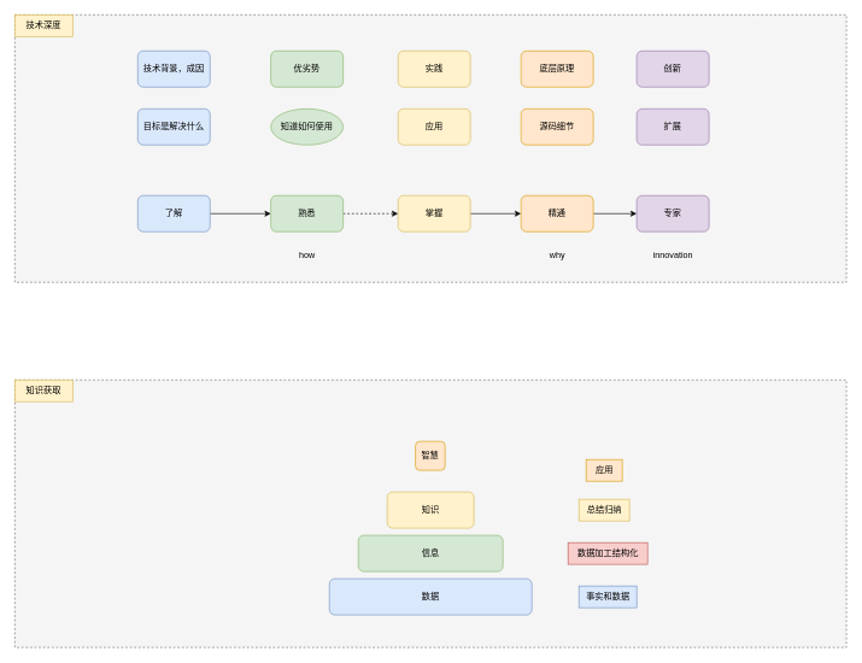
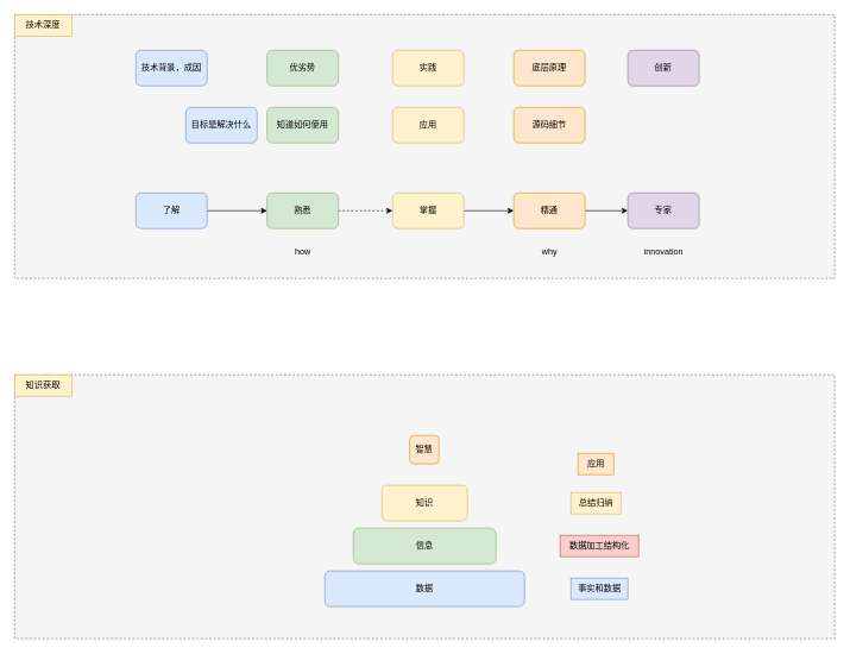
  <mxCell id="0" />
  <mxCell id="1" parent="0" />
  <mxCell id="2" value="" style="group" vertex="1" connectable="0" parent="1"><mxGeometry x="20" y="525" width="1150" height="370" as="geometry" /></mxCell>
  <mxCell id="3" value="" style="rounded=0;whiteSpace=wrap;html=1;fillColor=#f5f5f5;strokeColor=#666666;fontColor=#333333;dashed=1;" vertex="1" parent="2"><mxGeometry width="1150" height="370" as="geometry" /></mxCell>
  <mxCell id="4" value="知识获取" style="rounded=0;whiteSpace=wrap;html=1;fillColor=#fff2cc;strokeColor=#d6b656;" vertex="1" parent="2"><mxGeometry width="80" height="30" as="geometry" /></mxCell>
  <mxCell id="5" value="" style="group" vertex="1" connectable="0" parent="1"><mxGeometry x="20" y="20" width="1150" height="370" as="geometry" /></mxCell>
  <mxCell id="6" value="" style="rounded=0;whiteSpace=wrap;html=1;fillColor=#f5f5f5;strokeColor=#666666;fontColor=#333333;dashed=1;" vertex="1" parent="5"><mxGeometry width="1150" height="370" as="geometry" /></mxCell>
  <mxCell id="7" value="技术深度" style="rounded=0;whiteSpace=wrap;html=1;fillColor=#fff2cc;strokeColor=#d6b656;" vertex="1" parent="5"><mxGeometry width="80" height="30" as="geometry" /></mxCell>
  <mxCell id="8" value="" style="edgeStyle=orthogonalEdgeStyle;rounded=0;orthogonalLoop=1;jettySize=auto;html=1;" edge="1" parent="1" source="9" target="11"><mxGeometry relative="1" as="geometry" /></mxCell>
  <mxCell id="9" value="了解" style="rounded=1;whiteSpace=wrap;html=1;fillColor=#dae8fc;strokeColor=#6c8ebf;" vertex="1" parent="1"><mxGeometry x="190" y="270" width="100" height="50" as="geometry" /></mxCell>
  <mxCell id="10" value="" style="edgeStyle=orthogonalEdgeStyle;rounded=0;orthogonalLoop=1;jettySize=auto;html=1;dashed=1;" edge="1" parent="1" source="11" target="13"><mxGeometry relative="1" as="geometry" /></mxCell>
  <mxCell id="11" value="熟悉" style="rounded=1;whiteSpace=wrap;html=1;fillColor=#d5e8d4;strokeColor=#82b366;" vertex="1" parent="1"><mxGeometry x="374" y="270" width="100" height="50" as="geometry" /></mxCell>
  <mxCell id="12" value="" style="edgeStyle=orthogonalEdgeStyle;rounded=0;orthogonalLoop=1;jettySize=auto;html=1;" edge="1" parent="1" source="13" target="15"><mxGeometry relative="1" as="geometry" /></mxCell>
  <mxCell id="13" value="掌握" style="rounded=1;whiteSpace=wrap;html=1;fillColor=#fff2cc;strokeColor=#d6b656;" vertex="1" parent="1"><mxGeometry x="550" y="270" width="100" height="50" as="geometry" /></mxCell>
  <mxCell id="14" value="" style="edgeStyle=orthogonalEdgeStyle;rounded=0;orthogonalLoop=1;jettySize=auto;html=1;" edge="1" parent="1" source="15" target="16"><mxGeometry relative="1" as="geometry" /></mxCell>
  <mxCell id="15" value="精通" style="rounded=1;whiteSpace=wrap;html=1;fillColor=#ffe6cc;strokeColor=#d79b00;" vertex="1" parent="1"><mxGeometry x="720" y="270" width="100" height="50" as="geometry" /></mxCell>
  <mxCell id="16" value="专家" style="rounded=1;whiteSpace=wrap;html=1;fillColor=#e1d5e7;strokeColor=#9673a6;" vertex="1" parent="1"><mxGeometry x="880" y="270" width="100" height="50" as="geometry" /></mxCell>
  <mxCell id="17" value="技术背景，成因" style="rounded=1;whiteSpace=wrap;html=1;fillColor=#dae8fc;strokeColor=#6c8ebf;" vertex="1" parent="1"><mxGeometry x="190" y="70" width="100" height="50" as="geometry" /></mxCell>
- <mxCell id="18" value="目标是解决什么" style="rounded=1;whiteSpace=wrap;html=1;fillColor=#dae8fc;strokeColor=#6c8ebf;" vertex="1" parent="1"><mxGeometry x="190" y="150" width="100" height="50" as="geometry" /></mxCell>
+ <mxCell id="18" value="目标是解决什么" style="rounded=1;whiteSpace=wrap;html=1;fillColor=#dae8fc;strokeColor=#6c8ebf;" vertex="1" parent="1"><mxGeometry x="260" y="150" width="100" height="50" as="geometry" /></mxCell>
  <mxCell id="19" value="优劣势" style="rounded=1;whiteSpace=wrap;html=1;fillColor=#d5e8d4;strokeColor=#82b366;" vertex="1" parent="1"><mxGeometry x="374" y="70" width="100" height="50" as="geometry" /></mxCell>
- <mxCell id="20" value="知道如何使用" style="ellipse;whiteSpace=wrap;html=1;fillColor=#d5e8d4;strokeColor=#82b366;" vertex="1" parent="1"><mxGeometry x="374" y="150" width="100" height="50" as="geometry" /></mxCell>
+ <mxCell id="20" value="知道如何使用" style="rounded=1;whiteSpace=wrap;html=1;fillColor=#d5e8d4;strokeColor=#82b366;" vertex="1" parent="1"><mxGeometry x="374" y="150" width="100" height="50" as="geometry" /></mxCell>
  <mxCell id="21" value="how" style="text;html=1;align=center;verticalAlign=middle;resizable=0;points=[];autosize=1;strokeColor=none;fillColor=none;" vertex="1" parent="1"><mxGeometry x="399" y="338" width="50" height="30" as="geometry" /></mxCell>
  <mxCell id="22" value="why" style="text;html=1;align=center;verticalAlign=middle;resizable=0;points=[];autosize=1;strokeColor=none;fillColor=none;" vertex="1" parent="1"><mxGeometry x="750" y="338" width="40" height="30" as="geometry" /></mxCell>
  <mxCell id="23" value="实践" style="rounded=1;whiteSpace=wrap;html=1;fillColor=#fff2cc;strokeColor=#d6b656;" vertex="1" parent="1"><mxGeometry x="550" y="70" width="100" height="50" as="geometry" /></mxCell>
  <mxCell id="24" value="应用" style="rounded=1;whiteSpace=wrap;html=1;fillColor=#fff2cc;strokeColor=#d6b656;" vertex="1" parent="1"><mxGeometry x="550" y="150" width="100" height="50" as="geometry" /></mxCell>
  <mxCell id="25" value="源码细节" style="rounded=1;whiteSpace=wrap;html=1;fillColor=#ffe6cc;strokeColor=#d79b00;" vertex="1" parent="1"><mxGeometry x="720" y="150" width="100" height="50" as="geometry" /></mxCell>
  <mxCell id="26" value="底层原理" style="rounded=1;whiteSpace=wrap;html=1;fillColor=#ffe6cc;strokeColor=#d79b00;" vertex="1" parent="1"><mxGeometry x="720" y="70" width="100" height="50" as="geometry" /></mxCell>
- <mxCell id="27" value="扩展" style="rounded=1;whiteSpace=wrap;html=1;fillColor=#e1d5e7;strokeColor=#9673a6;" vertex="1" parent="1"><mxGeometry x="880" y="150" width="100" height="50" as="geometry" /></mxCell>
  <mxCell id="28" value="创新" style="rounded=1;whiteSpace=wrap;html=1;fillColor=#e1d5e7;strokeColor=#9673a6;" vertex="1" parent="1"><mxGeometry x="880" y="70" width="100" height="50" as="geometry" /></mxCell>
  <mxCell id="29" value="innovation" style="text;html=1;align=center;verticalAlign=middle;resizable=0;points=[];autosize=1;strokeColor=none;fillColor=none;" vertex="1" parent="1"><mxGeometry x="890" y="338" width="80" height="30" as="geometry" /></mxCell>
  <mxCell id="30" value="数据" style="rounded=1;whiteSpace=wrap;html=1;fillColor=#dae8fc;strokeColor=#6c8ebf;" vertex="1" parent="1"><mxGeometry x="455" y="800" width="280" height="50" as="geometry" /></mxCell>
  <mxCell id="31" value="信息" style="rounded=1;whiteSpace=wrap;html=1;fillColor=#d5e8d4;strokeColor=#82b366;" vertex="1" parent="1"><mxGeometry x="495" y="740" width="200" height="50" as="geometry" /></mxCell>
  <mxCell id="32" value="知识" style="rounded=1;whiteSpace=wrap;html=1;fillColor=#fff2cc;strokeColor=#d6b656;" vertex="1" parent="1"><mxGeometry x="535" y="680" width="120" height="50" as="geometry" /></mxCell>
  <mxCell id="33" value="智慧" style="rounded=1;whiteSpace=wrap;html=1;fillColor=#ffe6cc;strokeColor=#d79b00;" vertex="1" parent="1"><mxGeometry x="574" y="610" width="41" height="40" as="geometry" /></mxCell>
  <mxCell id="34" value="事实和数据" style="text;html=1;align=center;verticalAlign=middle;resizable=0;points=[];autosize=1;strokeColor=#6c8ebf;fillColor=#dae8fc;" vertex="1" parent="1"><mxGeometry x="800" y="810" width="80" height="30" as="geometry" /></mxCell>
  <mxCell id="35" value="数据加工结构化" style="text;html=1;align=center;verticalAlign=middle;resizable=0;points=[];autosize=1;strokeColor=#b85450;fillColor=#f8cecc;" vertex="1" parent="1"><mxGeometry x="785" y="750" width="110" height="30" as="geometry" /></mxCell>
  <mxCell id="36" value="总结归纳" style="text;html=1;align=center;verticalAlign=middle;resizable=0;points=[];autosize=1;strokeColor=#d6b656;fillColor=#fff2cc;" vertex="1" parent="1"><mxGeometry x="800" y="690" width="70" height="30" as="geometry" /></mxCell>
  <mxCell id="37" value="应用" style="text;html=1;align=center;verticalAlign=middle;resizable=0;points=[];autosize=1;strokeColor=#d79b00;fillColor=#ffe6cc;" vertex="1" parent="1"><mxGeometry x="810" y="635" width="50" height="30" as="geometry" /></mxCell>
